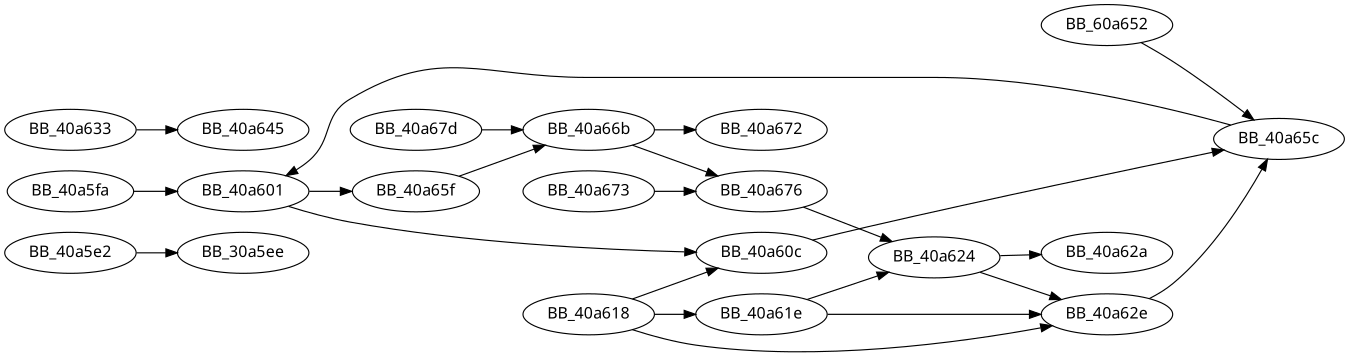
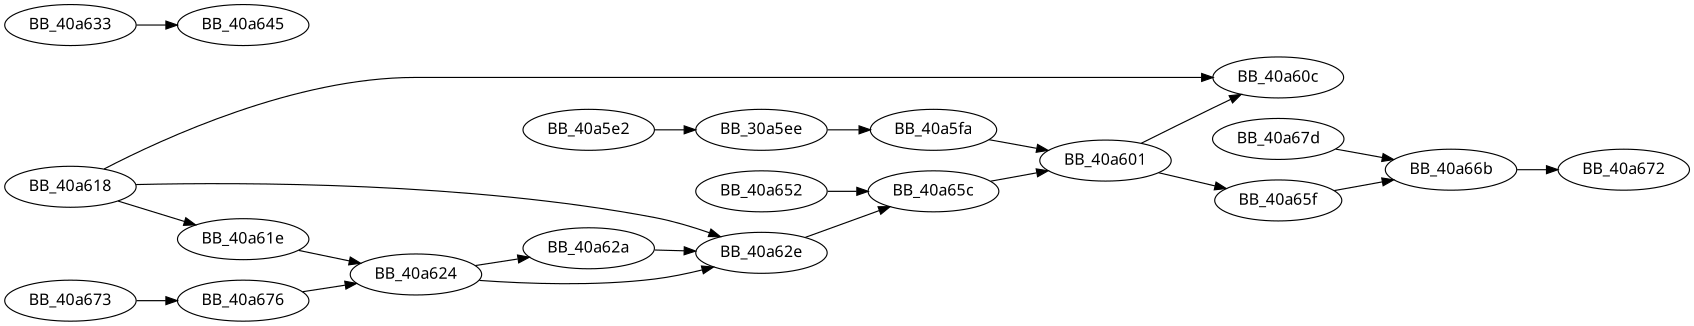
  digraph {
    fontname="Noto Sans"
    rankdir=LR
    node [fontname="Noto Sans"]
    edge [fontname="Noto Sans"]
    n1 [label=BB_30a5ee]
    BB_40a5e2
    BB_40a5fa
    BB_40a601
    BB_40a60c
    BB_40a65f
    BB_40a65c
    BB_40a66b
    BB_40a618
    BB_40a61e
    BB_40a62e
    BB_40a672
    BB_40a676
    BB_40a624
    BB_40a62a
    BB_40a633
    BB_40a645
-   BB_40a652 [label=BB_60a652]
+   BB_40a652
    BB_40a67d
    BB_40a673
+   n1 -> BB_40a5fa
    BB_40a5e2 -> n1
    BB_40a5fa -> BB_40a601
    BB_40a601 -> BB_40a60c
    BB_40a601 -> BB_40a65f
-   BB_40a60c -> BB_40a65c
    BB_40a65f -> BB_40a66b
    BB_40a65c -> BB_40a601
    BB_40a66b -> BB_40a672
-   BB_40a66b -> BB_40a676
    BB_40a618 -> BB_40a60c
    BB_40a618 -> BB_40a61e
    BB_40a618 -> BB_40a62e
    BB_40a61e -> BB_40a624
    BB_40a62e -> BB_40a65c
    BB_40a676 -> BB_40a624
    BB_40a624 -> BB_40a62e
    BB_40a624 -> BB_40a62a
-   BB_40a61e -> BB_40a62e
+   BB_40a62a -> BB_40a62e
    BB_40a633 -> BB_40a645
    BB_40a652 -> BB_40a65c
    BB_40a67d -> BB_40a66b
    BB_40a673 -> BB_40a676
  }
